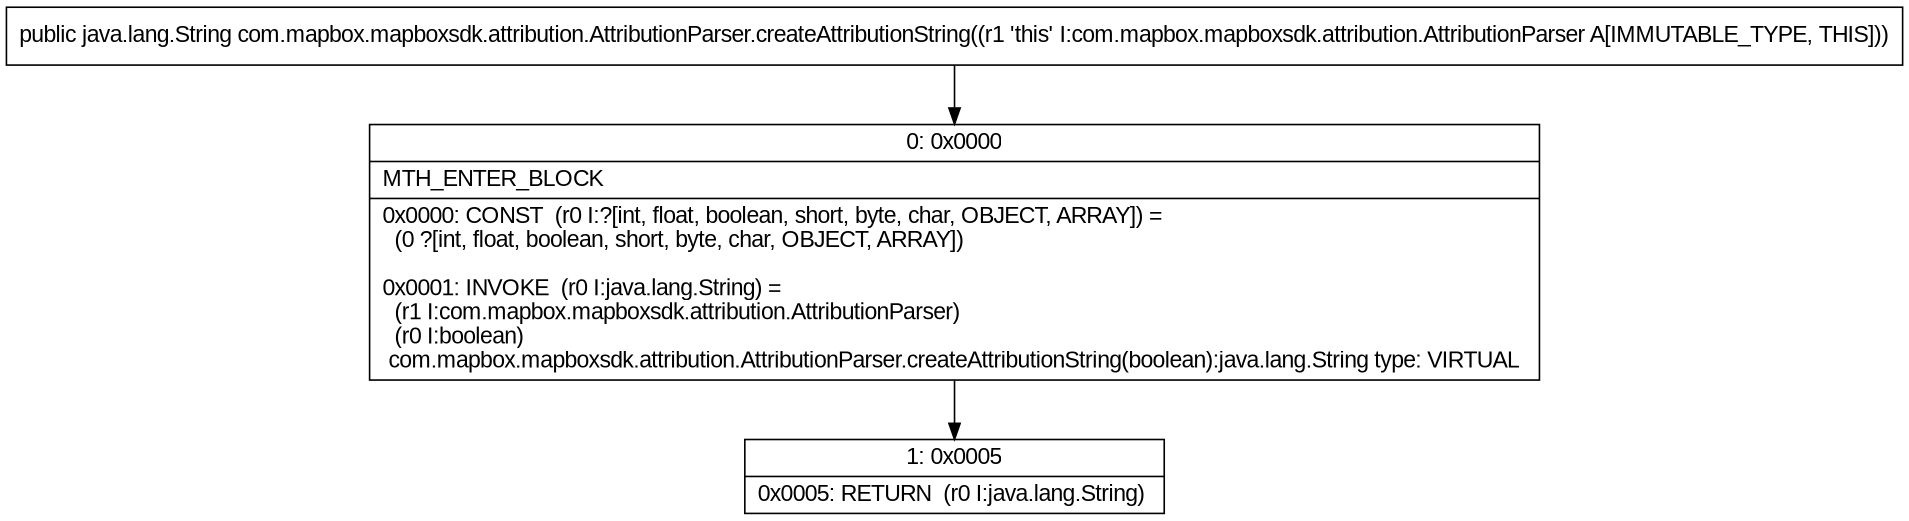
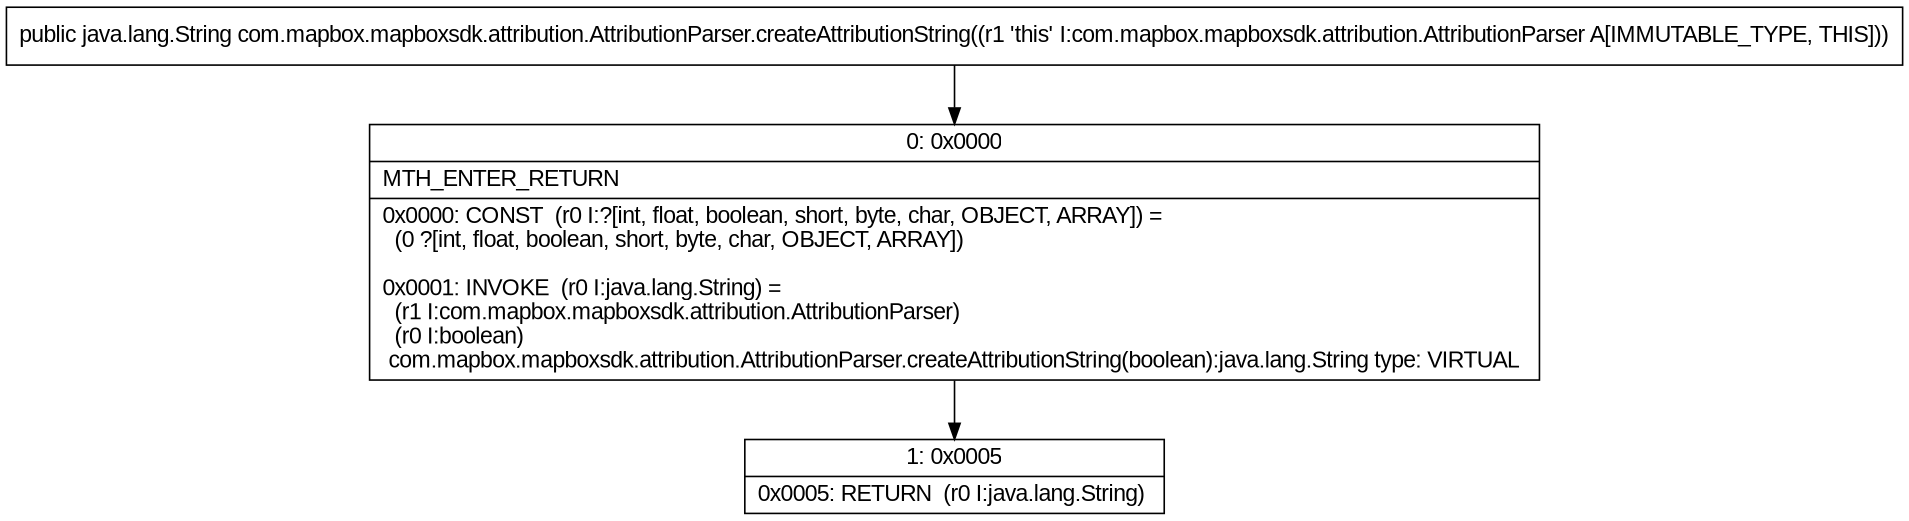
  digraph {
    fontname="Liberation Sans"
    node [shape=record fontname="Liberation Sans"]
    edge [fontname="Liberation Sans"]
-   n1 [label="{0\:\ 0x0000|MTH_ENTER_BLOCK\l|0x0000: CONST  (r0 I:?[int, float, boolean, short, byte, char, OBJECT, ARRAY]) = \l  (0 ?[int, float, boolean, short, byte, char, OBJECT, ARRAY])\l \l0x0001: INVOKE  (r0 I:java.lang.String) = \l  (r1 I:com.mapbox.mapboxsdk.attribution.AttributionParser)\l  (r0 I:boolean)\l com.mapbox.mapboxsdk.attribution.AttributionParser.createAttributionString(boolean):java.lang.String type: VIRTUAL \l}"]
+   n1 [label="{0\:\ 0x0000|MTH_ENTER_RETURN\l|0x0000: CONST  (r0 I:?[int, float, boolean, short, byte, char, OBJECT, ARRAY]) = \l  (0 ?[int, float, boolean, short, byte, char, OBJECT, ARRAY])\l \l0x0001: INVOKE  (r0 I:java.lang.String) = \l  (r1 I:com.mapbox.mapboxsdk.attribution.AttributionParser)\l  (r0 I:boolean)\l com.mapbox.mapboxsdk.attribution.AttributionParser.createAttributionString(boolean):java.lang.String type: VIRTUAL \l}"]
    n2 [label="{1\:\ 0x0005|0x0005: RETURN  (r0 I:java.lang.String) \l}"]
    n3 [label="{public java.lang.String com.mapbox.mapboxsdk.attribution.AttributionParser.createAttributionString((r1 'this' I:com.mapbox.mapboxsdk.attribution.AttributionParser A[IMMUTABLE_TYPE, THIS])) }"]
    n1 -> n2
    n3 -> n1
  }
